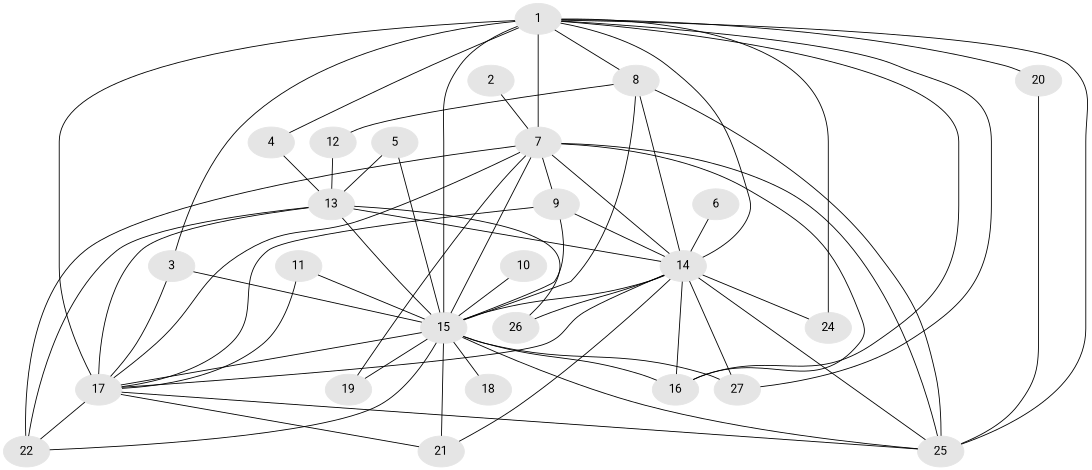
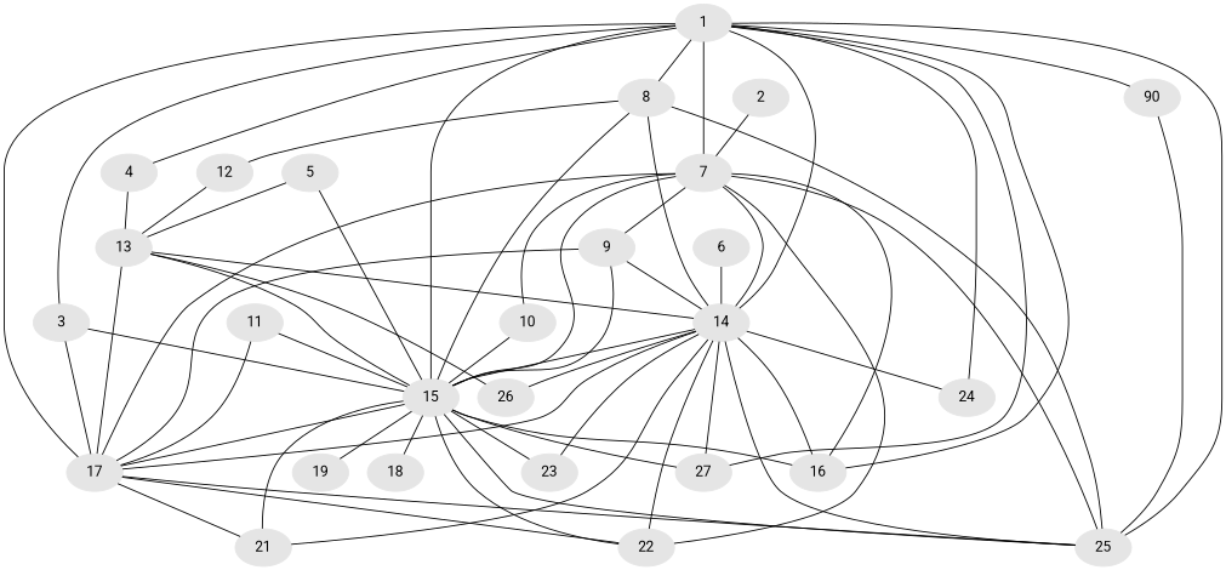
  graph {
    fontname=Roboto
    node [color=gray90 fontname=Roboto style=filled]
    edge [fontname=Roboto weight=1.0]
    1
    3
    4
    7
    8
    14
    15
    16
    17
-   20
+   20 [label=90]
    24
    25
    27
    13
    9
    19
    22
    12
    26
    21
+   23
    18
    2
    5
    6
    10
    11
    1 -- 3
    1 -- 4
    1 -- 7 [weight=9.0]
    1 -- 8 [weight=2.0]
    1 -- 14 [weight=7.0]
    1 -- 15 [weight=9.0]
    1 -- 16 [weight=2.0]
    1 -- 17 [weight=9.0]
    1 -- 20 [weight=2.0]
    1 -- 24 [weight=5.0]
    1 -- 25
    1 -- 27
    3 -- 15
    3 -- 17
    4 -- 13
    7 -- 14
    7 -- 15 [weight=2.0]
    7 -- 16
    7 -- 17 [weight=2.0]
    7 -- 25
    7 -- 9
-   7 -- 19
+   7 -- 10
    7 -- 22 [weight=2.0]
    8 -- 14 [weight=2.0]
    8 -- 15
    8 -- 25
    8 -- 12
    14 -- 15 [weight=2.0]
    14 -- 16 [weight=2.0]
    14 -- 17
    14 -- 24
    14 -- 25
    14 -- 27
-   13 -- 22
+   14 -- 22
    14 -- 26
    14 -- 21
+   14 -- 23
    15 -- 16
    15 -- 17
    15 -- 25
    15 -- 27 [weight=3.0]
    15 -- 19
    15 -- 22
    15 -- 21
+   15 -- 23
    15 -- 18
    17 -- 25
    17 -- 22
    17 -- 21
    20 -- 25
    13 -- 14 [weight=2.0]
    13 -- 15
    13 -- 17
    13 -- 26
    9 -- 14
    9 -- 15
    9 -- 17
    12 -- 13
    2 -- 7
    5 -- 15
    5 -- 13
    6 -- 14
    10 -- 15
    11 -- 15 [weight=2.0]
    11 -- 17
  }
